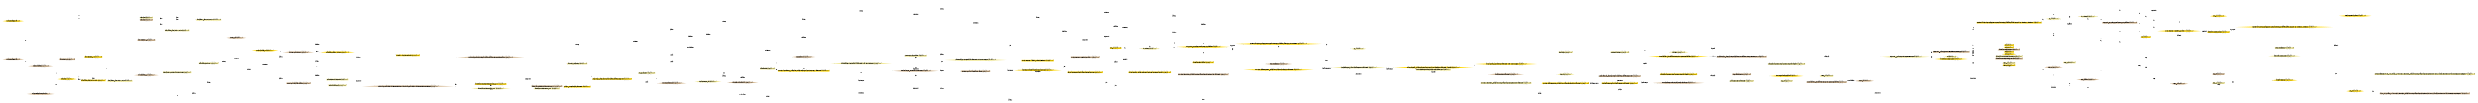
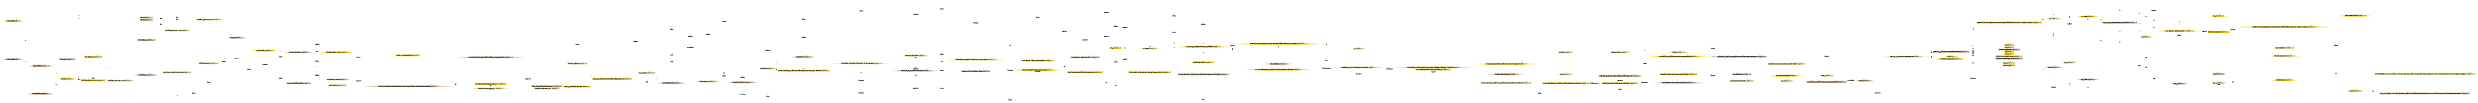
  digraph {
    rankdir=LR
    node [color=darkorange fillcolor=gold shape=folder style=filled]
    edge [color=brown style=dashed]
    n1 [color=brown fillcolor=khaki label="SubtaskIndexFlatMapper.workCompletedLatch.await(deadline.timeLeft().toMillis(),TimeUnit.MILLISECONDS)@@@17@@@['0', '1', '0']" shape=hexagon]
    n2 [color=purple label="Set<Tuple2<Integer,Integer>> actualResult = CollectionSink.getElementsSet()@@@18@@@['1', '1', '0']"]
    n3 [color=brown label="assertEquals(expectedResult,actualResult)@@@26@@@['1', '1', '0']"]
    n4 [color=purple fillcolor=tan label="Set<Tuple2<Integer,Integer>> expectedResult = new HashSet<>()@@@19@@@['1', '1', '0']"]
    n5 [color=blue fillcolor=tan label="sumAct += c@@@61@@@['0', '0', '1']" shape=hexagon]
    n6 [color=purple label="assertEquals(sumExp,sumAct)@@@73@@@['0', '0', '1']" shape=hexagon]
    n7 [color=brown fillcolor=tan label="sumExp *= parallelism2@@@63@@@['0', '0', '1']" shape=hexagon]
    n8 [color=purple label="jobID = null@@@74@@@['0', '0', '1']" shape=hexagon]
    n9 [color=brown fillcolor=tan label="CollectionSink.clearElementsSet()@@@27@@@['1', '1', '0']" shape=hexagon]
    n10 [color=brown label="int key = 0@@@20@@@['1', '1', '0']"]
    n11 [color=blue label="testSavepointRescalingKeyedState['1', '0', '0']" shape=hexagon]
    n12 [color=brown fillcolor=khaki label="boolean scaleOut@@@2@@@['1', '0', '0']"]
    n13 [color=blue fillcolor=tan label="boolean deriveMaxParallelism@@@2@@@['1', '1', '0']" shape=hexagon]
    n14 [color=purple fillcolor=tan label="final int numberKeys = 42@@@3@@@['1', '1', '0']"]
    n15 [fillcolor=khaki label="final int parallelism = scaleOut? numSlots / 2: numSlots@@@6@@@['1', '1', '0']"]
    n16 [fillcolor=khaki label="final int parallelism2 = scaleOut? numSlots: numSlots / 2@@@7@@@['1', '1', '0']"]
    n17 [color=blue label="int restoreMaxParallelism = deriveMaxParallelism? ExecutionJobVertex.VALUE_NOT_SET: maxParallelism@@@34@@@['0', '1', '0']" shape=hexagon]
    n18 [color=brown label="boolean scaleOut@@@2@@@['0', '0', '1']" shape=hexagon]
    n19 [color=purple fillcolor=tan label="int restoreMaxParallelism = deriveMaxParallelism? ExecutionJobVertex.VALUE_NOT_SET: maxParallelism@@@37@@@['1', '0', '0']"]
    n20 [color=brown label="final int parallelism = scaleOut? numSlots: numSlots / 2@@@3@@@['0', '0', '1']"]
-   n21 [fillcolor=khaki label="key < numberKeys@@@42@@@['0', '1', '0']" shape=hexagon]
+   n21 [label="key < numberKeys@@@42@@@['0', '1', '0']" shape=hexagon]
    n22 [color=purple label="expectedResult2.add(Tuple2.of(KeyGroupRangeAssignment.computeOperatorIndexForKeyGroup(maxParallelism,parallelism2,keyGroupIndex),key * (numberElements + numberElements2)))@@@45@@@['1', '1', '0']"]
    n23 [color=blue fillcolor=tan label="JobGraph jobGraph = createJobGraphWithKeyedState(parallelism,maxParallelism,numberKeys,numberElements,false,100)@@@13@@@['0', '1', '0']" shape=hexagon]
    n24 [color=brown fillcolor=tan label="JobGraph scaledJobGraph = createJobGraphWithKeyedState(parallelism2,restoreMaxParallelism,numberKeys,numberElements2,true,100)@@@35@@@['0', '1', '0']"]
    n25 [color=blue fillcolor=tan label="int sumAct = 0@@@47@@@['1', '1', '1']" shape=hexagon]
    n26 [fillcolor=khaki label="final JobID jobID = jobGraph.getJobID()@@@14@@@['1', '1', '0']"]
    n27 [color=purple fillcolor=khaki label="key < numberKeys@@@21@@@['1', '1', '0']" shape=hexagon]
    n28 [color=brown label="final int numberElements = 1000@@@4@@@['1', '1', '0']"]
    n29 [color=purple fillcolor=khaki label="Object cancellationResponse = Await.result(cancellationResponseFuture,deadline.timeLeft())@@@38@@@['1', '1', '1']" shape=hexagon]
    n30 [color=brown fillcolor=khaki label="assertTrue(cancellationResponse instanceof JobManagerMessages.CancellationSuccess)@@@39@@@['0', '0', '1']"]
    n31 [color=blue label="final String savepointPath = ((JobManagerMessages.TriggerSavepointSuccess)Await.result(savepointPathFuture,deadline.timeLeft())).savepointPath()@@@30@@@['1', '0', '0']" shape=hexagon]
    n32 [color=purple label="final String savepointPath = savepointPathFuture.get(deadline.timeLeft().toMillis(),TimeUnit.MILLISECONDS)@@@29@@@['0', '1', '0']" shape=hexagon]
    n33 [color=purple fillcolor=tan label="final int maxParallelism = 13@@@5@@@['0', '0', '1']" shape=hexagon]
    n34 [color=brown fillcolor=khaki label="FiniteDuration timeout = new FiniteDuration(3,TimeUnit.MINUTES)@@@6@@@['0', '0', '1']"]
    n35 [color=purple label="JobGraph jobGraph = createJobGraphWithOperatorState(parallelism,maxParallelism,checkpointMethod)@@@21@@@['0', '0', '1']"]
    n36 [fillcolor=tan label="JobGraph scaledJobGraph = createJobGraphWithOperatorState(parallelism2,maxParallelism,checkpointMethod)@@@42@@@['0', '0', '1']"]
    n37 [fillcolor=tan label="{if (jobID != null && jobManager != null) {Future<Object> jobRemovedFuture = jobManager.ask(new TestingJobManagerMessages.NotifyWhenJobRemoved(jobID),timeout)try {Await.ready(jobRemovedFuture,timeout)}catch (TimeoutException|InterruptedException ie) }}@@@76@@@['0', '0', '1']"]
    n38 [color=purple fillcolor=khaki label="Deadline deadline = timeout.fromNow()@@@7@@@['0', '0', '1']"]
    n39 [color=purple fillcolor=tan label="cluster.submitJobDetached(jobGraph)@@@23@@@['1', '0', '1']" shape=hexagon]
    n40 [color=brown fillcolor=khaki label="jobID = jobGraph.getJobID()@@@22@@@['0', '0', '1']"]
    n41 [color=purple label="scaledJobGraph.setSavepointRestoreSettings(SavepointRestoreSettings.forPath(savepointPath))@@@43@@@['0', '0', '1']"]
    n42 [color=blue label="cluster.submitJobAndWait(scaledJobGraph,false)@@@45@@@['0', '0', '1']" shape=hexagon]
    n43 [color=purple label="Future<Object> savepointPathFuture = jobManager.ask(new JobManagerMessages.TriggerSavepoint(jobID,Option.empty()),deadline.timeLeft())@@@27@@@['0', '0', '1']"]
    n44 [color=brown fillcolor=tan label="savepointResponse = Await.result(savepointPathFuture,waitingTime)@@@29@@@['0', '0', '1']"]
    n45 [fillcolor=tan label="FiniteDuration waitingTime = new FiniteDuration(10,TimeUnit.SECONDS)@@@28@@@['0', '0', '1']" shape=hexagon]
    n46 [color=blue label="assertTrue(savepointResponse instanceof JobManagerMessages.TriggerSavepointSuccess)@@@34@@@['0', '0', '1']"]
    n47 [color=brown label="savepointResponse instanceof JobManagerMessages.TriggerSavepointSuccess@@@30@@@['0', '0', '1']" shape=hexagon]
    n48 [fillcolor=tan label="int counterSize = Math.max(parallelism,parallelism2)@@@10@@@['1', '0', '1']"]
    n49 [fillcolor=khaki label="final int parallelism2 = scaleOut? numSlots / 2: numSlots@@@4@@@['0', '0', '1']"]
    n50 [color=blue label="Deadline deadline = Deadline.now().plus(timeout)@@@10@@@['0', '1', '0']" shape=hexagon]
    n51 [color=brown fillcolor=khaki label="ActorGateway jobManager = null@@@11@@@['1', '0', '0']"]
    n52 [fillcolor=tan label="checkpointMethod == OperatorCheckpointMethod.CHECKPOINTED_FUNCTION || checkpointMethod == OperatorCheckpointMethod.CHECKPOINTED_FUNCTION_BROADCAST@@@11@@@['1', '0', '1']" shape=hexagon]
    n53 [color=purple fillcolor=tan label="Await.ready(jobRemovedFuture,deadline.timeLeft())@@@40@@@['0', '0', '1']" shape=hexagon]
    n54 [color=blue fillcolor=khaki label="jobID = null@@@41@@@['0', '0', '1']" shape=hexagon]
    n55 [fillcolor=tan label="JobID jobID = null@@@8@@@['1', '1', '1']" shape=hexagon]
    n56 [fillcolor=khaki label="key++@@@43@@@['1', '1', '0']" shape=hexagon]
    n57 [color=purple label="assertEquals(expectedResult2,actualResult2)@@@51@@@['1', '0', '0']" shape=hexagon]
    n58 [fillcolor=tan label="int keyGroupIndex = KeyGroupRangeAssignment.assignToKeyGroup(key,maxParallelism)@@@44@@@['1', '1', '0']"]
    n59 [fillcolor=khaki label="{CollectionSink.clearElementsSet()if (jobID != null && jobManager != null) {Future<Object> jobRemovedFuture = jobManager.ask(new TestingJobManagerMessages.NotifyWhenJobRemoved(jobID),timeout)try {Await.ready(jobRemovedFuture,timeout)}catch (TimeoutException|InterruptedException ie) }}@@@53@@@['1', '0', '0']"]
    n60 [label="PartitionedStateSource.checkCorrectSnapshot@@@57@@@['1', '1', '1']"]
    n61 [label="expectedResult2.add(Tuple2.of(KeyGroupRangeAssignment.computeOperatorIndexForKeyGroup(maxParallelism,parallelism2,keyGroupIndex),key * (numberElements + numberElements2)))@@@49@@@['1', '0', '0']" shape=hexagon]
    n62 [fillcolor=tan label="checkpointMethod == OperatorCheckpointMethod.CHECKPOINTED_FUNCTION_BROADCAST@@@56@@@['1', '0', '1']"]
    n63 [color=purple label="int c@@@49@@@['1', '1', '1']"]
    n64 [color=brown label="Object cancellationResponse = Await.result(cancellationResponseFuture,deadline.timeLeft())@@@33@@@['1', '0', '0']"]
    n65 [color=blue fillcolor=tan label="assertTrue(cancellationResponse instanceof JobManagerMessages.CancellationSuccess)@@@34@@@['1', '0', '0']" shape=hexagon]
    n66 [fillcolor=khaki label="Await.ready(jobRemovedFuture,deadline.timeLeft())@@@35@@@['1', '0', '0']"]
    n67 [color=purple label="int c@@@69@@@['0', '0', '1']"]
    n68 [color=purple fillcolor=khaki label="deadline.hasTimeLeft()@@@26@@@['1', '0', '1']"]
    n69 [color=purple fillcolor=tan label="client.setDetached(true)@@@15@@@['0', '1', '0']" shape=hexagon]
    n70 [fillcolor=khaki label="SubtaskIndexFlatMapper.workCompletedLatch.await(deadline.timeLeft().toMillis(),TimeUnit.MILLISECONDS)@@@18@@@['1', '0', '0']" shape=hexagon]
    n71 [fillcolor=khaki label="client.submitJob(jobGraph,.getClassLoader())@@@16@@@['0', '1', '0']"]
    n72 [color=blue label="final String savepointPath = ((JobManagerMessages.TriggerSavepointSuccess)savepointResponse).savepointPath()@@@35@@@['0', '0', '1']"]
    n73 [color=purple label="int c@@@60@@@['0', '0', '1']"]
    n74 [fillcolor=tan label="jobID = scaledJobGraph.getJobID()@@@44@@@['0', '0', '1']"]
    n75 [fillcolor=tan label="testSavepointRescalingKeyedState['0', '1', '0']" shape=hexagon]
    n76 [fillcolor=tan label="boolean scaleOut@@@2@@@['0', '1', '0']"]
    n77 [label="PartitionedStateSourceListCheckpointed.checkCorrectSnapshot = new int((((@@@16@@@['0', '0', '1']"]
    n78 [fillcolor=tan label="PartitionedStateSourceListCheckpointed.checkCorrectRestore = new int((((@@@17@@@['0', '0', '1']"]
    n79 [color=blue label="jobManager = cluster.getLeaderGateway(deadline.timeLeft())@@@20@@@['0', '0', '1']"]
    n80 [fillcolor=khaki label="int sumExp = 0@@@46@@@['0', '0', '1']"]
    n81 [color=purple label="sumExp += c@@@58@@@['0', '0', '1']"]
    n82 [color=purple label="ClusterClient<?> client = cluster.getClusterClient()@@@11@@@['0', '1', '0']"]
    n83 [color=purple fillcolor=tan label="PartitionedStateSource.checkCorrectRestore@@@60@@@['0', '0', '1']"]
    n84 [fillcolor=khaki label="{CollectionSink.clearElementsSet()}@@@49@@@['0', '1', '0']"]
    n85 [fillcolor=tan label="Duration timeout = Duration.ofMinutes(3)@@@9@@@['0', '1', '0']" shape=hexagon]
    n86 [label="int keyGroupIndex = KeyGroupRangeAssignment.assignToKeyGroup(key,maxParallelism)@@@23@@@['1', '1', '0']" shape=hexagon]
    n87 [color=brown label="expectedResult.add(Tuple2.of(KeyGroupRangeAssignment.computeOperatorIndexForKeyGroup(maxParallelism,parallelism,keyGroupIndex),numberElements * key))@@@24@@@['1', '1', '0']" shape=hexagon]
    n88 [color=brown label="ActorGateway jobManager = null@@@9@@@['1', '0', '1']" shape=hexagon]
    n89 [color=blue fillcolor=tan label="Future<Object> jobRemovedFuture = jobManager.ask(new TestingJobManagerMessages.NotifyWhenJobRemoved(jobID),deadline.timeLeft())@@@36@@@['0', '0', '1']"]
    n90 [color=blue label="Future<Object> cancellationResponseFuture = jobManager.ask(new JobManagerMessages.CancelJob(jobID),deadline.timeLeft())@@@37@@@['0', '0', '1']" shape=hexagon]
    n91 [color=purple fillcolor=khaki label="sumAct += c@@@53@@@['0', '0', '1']"]
    n92 [fillcolor=khaki label="checkpointMethod == OperatorCheckpointMethod.CHECKPOINTED_FUNCTION@@@48@@@['1', '1', '1']" shape=hexagon]
    n93 [fillcolor=khaki label="scaledJobGraph.setSavepointRestoreSettings(SavepointRestoreSettings.forPath(savepointPath))@@@36@@@['0', '1', '0']"]
    n94 [fillcolor=tan label="final int numberElements2 = 500@@@5@@@['1', '1', '0']"]
    n95 [color=brown fillcolor=tan label="sumExp += c@@@50@@@['1', '0', '1']" shape=hexagon]
    n96 [color=blue fillcolor=khaki label="Object savepointResponse = null@@@24@@@['0', '0', '1']" shape=hexagon]
    n97 [color=brown fillcolor=tan label="StateSourceBase.workStartedLatch.await()@@@25@@@['1', '0', '1']" shape=hexagon]
    n98 [color=blue fillcolor=khaki label="client.cancel(jobID)@@@30@@@['0', '1', '0']"]
    n99 [color=brown fillcolor=tan label="testSavepointRescalingPartitionedOperatorState['0', '0', '1']" shape=hexagon]
    n100 [color=blue fillcolor=khaki label="OperatorCheckpointMethod checkpointMethod@@@2@@@['0', '0', '1']"]
    n101 [color=blue label="Future<Object> cancellationResponseFuture = jobManager.ask(new JobManagerMessages.CancelJob(jobID),deadline.timeLeft())@@@32@@@['1', '0', '0']"]
    n102 [color=brown fillcolor=khaki label="Future<Object> jobRemovedFuture = jobManager.ask(new TestingJobManagerMessages.NotifyWhenJobRemoved(jobID),deadline.timeLeft())@@@31@@@['1', '0', '0']"]
    n103 [color=purple fillcolor=khaki label="!getRunningJobs(client).isEmpty()@@@31@@@['0', '1', '0']"]
    n104 [color=brown fillcolor=khaki label="PartitionedStateSource.checkCorrectRestore = new int((((@@@13@@@['0', '0', '1']"]
    n105 [color=brown fillcolor=khaki label="PartitionedStateSource.checkCorrectSnapshot = new int((((@@@12@@@['0', '0', '1']" shape=hexagon]
    n106 [color=purple label="int key = 0@@@41@@@['0', '1', '0']" shape=hexagon]
    n107 [color=blue label="int c@@@57@@@['0', '0', '1']"]
    n108 [fillcolor=khaki label="sumAct += c@@@70@@@['0', '0', '1']"]
    n109 [label="int c@@@66@@@['0', '0', '1']" shape=hexagon]
    n110 [color=brown fillcolor=khaki label="PartitionedStateSourceListCheckpointed.checkCorrectRestore@@@69@@@['0', '0', '1']"]
    n111 [color=blue fillcolor=khaki label="sumExp += c@@@67@@@['0', '0', '1']"]
    n112 [color=brown fillcolor=tan label="PartitionedStateSourceListCheckpointed.checkCorrectSnapshot@@@66@@@['0', '0', '1']"]
    n113 [color=blue fillcolor=khaki label="key++@@@22@@@['1', '1', '0']" shape=hexagon]
    n114 [fillcolor=khaki label="int c@@@52@@@['0', '0', '1']" shape=hexagon]
    n115 [color=brown fillcolor=khaki label="PartitionedStateSource.checkCorrectRestore@@@52@@@['1', '0', '1']" shape=hexagon]
    n116 [color=brown label="PartitionedStateSource.checkCorrectSnapshot@@@49@@@['0', '0', '1']" shape=hexagon]
    n117 [color=blue label="Set<Tuple2<Integer,Integer>> expectedResult2 = new HashSet<>()@@@40@@@['0', '1', '0']" shape=hexagon]
    n118 [color=purple fillcolor=tan label="jobID = null@@@42@@@['1', '0', '0']"]
    n119 [fillcolor=khaki label="jobID = null@@@36@@@['1', '0', '0']"]
    n120 [color=blue fillcolor=khaki label="Thread.sleep(50)@@@32@@@['0', '1', '0']" shape=hexagon]
    n1 -> n2 [style=solid]
    n2 -> n3 [label=actualResult]
    n2 -> n4 [color=black]
    n3 -> n9 [color=darkgreen style=solid]
    n4 -> n3 [color=black label=expectedResult]
    n4 -> n10 [color=darkgreen]
    n5 -> n6 [color=darkgreen label=sumAct style=solid]
    n5 -> n7 [style=solid]
    n6 -> n8 [color=gray40 style=solid]
    n7 -> n6 [color=darkgreen label=sumExp]
    n7 -> n6 [style=solid]
    n8 -> n37 [color=black label=jobID]
    n8 -> n37 [color=black style=solid]
    n9 -> n29 [color=darkgreen style=solid]
    n10 -> n27 [color=gray40 style=solid]
    n10 -> n27 [color=darkgreen label=key style=solid]
    n10 -> n86 [label=key style=solid]
    n10 -> n87 [color=darkgreen label=key]
    n10 -> n113 [color=gray40 label=key]
    n11 -> n12 [color=darkgreen label=true]
    n11 -> n13 [color=black label=true style=solid]
    n11 -> n14 [color=darkgreen style=solid]
    n12 -> n15 [label=scaleOut]
    n12 -> n16 [color=black label=scaleOut style=solid]
    n13 -> n17 [color=gray40 label=deriveMaxParallelism]
    n13 -> n18 [color=gray40 label=key]
    n13 -> n19 [color=black label=deriveMaxParallelism]
    n14 -> n20 [color=gray40 label=0]
    n14 -> n21 [color=gray40 label=numberKeys style=solid]
    n14 -> n22 [color=black label=numberKeys]
    n14 -> n23 [label=numberKeys style=solid]
    n14 -> n24 [color=darkgreen label=numberKeys]
    n14 -> n25 [label=numberKeys style=solid]
    n14 -> n26 [label=numberKeys style=solid]
    n14 -> n27 [label=numberKeys style=solid]
    n14 -> n28 [color=black style=solid]
    n15 -> n16
    n15 -> n23 [color=gray40 label=parallelism style=solid]
    n15 -> n26 [label=parallelism]
    n15 -> n87 [label=parallelism]
    n16 -> n22 [color=gray40 label=parallelism2]
    n16 -> n24 [color=black label=parallelism2 style=solid]
    n16 -> n25 [color=darkgreen label=parallelism2]
    n16 -> n55 [style=solid]
    n16 -> n61 [color=black label=parallelism2 style=solid]
    n17 -> n24 [color=black]
    n17 -> n24 [color=gray40 label=restoreMaxParallelism style=solid]
    n18 -> n20 [color=gray40 label=scaleOut style=solid]
    n18 -> n49 [color=darkgreen label=scaleOut style=solid]
    n19 -> n25 [color=darkgreen]
    n19 -> n25 [label=restoreMaxParallelism]
    n20 -> n35 [color=gray40 label=parallelism style=solid]
    n20 -> n48 [color=darkgreen label=parallelism]
    n20 -> n49 [color=darkgreen]
    n21 -> n22 [color=gray40 label=true]
    n21 -> n56 [color=darkgreen label=true]
    n21 -> n58 [color=gray40 label=true]
    n21 -> n58 [color=darkgreen style=solid]
    n21 -> n60 [color=darkgreen]
    n22 -> n56
    n22 -> n57 [color=darkgreen]
    n22 -> n60 [color=darkgreen]
    n22 -> n60 [color=darkgreen label=true style=solid]
    n22 -> n61 [label=true style=solid]
    n22 -> n62 [label=true style=solid]
    n23 -> n26 [style=solid]
    n23 -> n71 [color=black label=jobGraph style=solid]
    n24 -> n92 [label=scaledJobGraph style=solid]
    n24 -> n93 [color=black]
    n25 -> n92
    n25 -> n95 [color=black label=scaledJobGraph style=solid]
    n26 -> n29 [color=gray40 label=jobID]
    n26 -> n35 [label=0]
    n26 -> n68 [color=black label=jobGraph style=solid]
    n26 -> n69 [color=darkgreen style=solid]
    n26 -> n97 [color=black style=solid]
    n26 -> n98 [label=jobID]
    n27 -> n3 [style=solid]
    n27 -> n86 [style=solid]
    n27 -> n86 [color=black label=true]
    n27 -> n87 [color=black label=true]
    n27 -> n113 [color=darkgreen label=true style=solid]
    n28 -> n22 [color=gray40 label=numberElements style=solid]
    n28 -> n23 [color=darkgreen label=numberElements style=solid]
    n28 -> n26 [color=darkgreen label=numberElements style=solid]
    n28 -> n49 [color=black label=0 style=solid]
    n28 -> n61 [label=numberElements style=solid]
    n28 -> n87 [color=black label=numberElements]
    n28 -> n94 [style=solid]
    n29 -> n30 [color=gray40]
    n29 -> n30 [label=cancellationResponse]
    n29 -> n31 [color=darkgreen style=solid]
    n29 -> n32 [color=gray40 style=solid]
    n30 -> n53 [color=black]
    n31 -> n32 [color=black label=0 style=solid]
    n31 -> n92 [label=savepointPath style=solid]
    n31 -> n102 [color=black style=solid]
    n32 -> n93 [color=darkgreen label=savepointPath]
    n32 -> n98 [color=darkgreen]
    n33 -> n34 [color=darkgreen]
    n33 -> n35 [label=maxParallelism style=solid]
    n33 -> n36 [color=darkgreen label=maxParallelism]
    n34 -> n37 [label=timeout style=solid]
    n34 -> n38
    n35 -> n39 [label=jobGraph]
    n35 -> n40 [color=gray40 style=solid]
    n36 -> n41 [color=gray40 style=solid]
    n36 -> n42 [color=darkgreen label=scaledJobGraph]
    n38 -> n55 [color=black style=solid]
    n39 -> n26 [color=darkgreen]
    n39 -> n59 [label=jobManager]
    n39 -> n96 [color=black]
    n40 -> n39 [color=black style=solid]
    n40 -> n43 [label=jobID]
    n40 -> n89 [color=gray40 label=jobID]
    n40 -> n90 [color=darkgreen label=jobID]
    n41 -> n74
    n42 -> n80 [color=gray40 style=solid]
    n43 -> n44 [color=gray40 label=savepointPathFuture style=solid]
    n43 -> n45 [color=darkgreen style=solid]
    n44 -> n46 [color=black label=savepointResponse style=solid]
    n44 -> n47 [color=gray40]
    n44 -> n47 [label=savepointResponse style=solid]
    n45 -> n44 [color=gray40 label=waitingTime]
    n45 -> n44 [color=gray40]
    n46 -> n72 [color=darkgreen style=solid]
    n47 -> n46
    n47 -> n68 [color=darkgreen style=solid]
    n48 -> n50 [color=gray40 label=0]
    n48 -> n51
    n48 -> n52 [color=darkgreen]
    n49 -> n7 [label=parallelism2]
    n49 -> n33 [color=darkgreen style=solid]
    n49 -> n36 [color=black label=parallelism2]
    n49 -> n48 [label=parallelism2 style=solid]
    n50 -> n82 [color=darkgreen]
    n51 -> n52
    n52 -> n39 [color=black]
    n52 -> n77 [label=false style=solid]
    n52 -> n77
    n52 -> n78 [color=darkgreen label=false style=solid]
    n52 -> n104 [label=true]
    n52 -> n105 [color=darkgreen label=true]
    n52 -> n105
    n53 -> n54 [color=gray40 style=solid]
    n54 -> n36 [color=black style=solid]
    n55 -> n17 [color=darkgreen label=maxParallelism style=solid]
    n55 -> n19 [label=maxParallelism]
    n55 -> n22 [color=black label=maxParallelism style=solid]
    n55 -> n23 [color=gray40 label=maxParallelism style=solid]
    n55 -> n26 [label=maxParallelism style=solid]
    n55 -> n58 [label=maxParallelism]
    n55 -> n60 [color=gray40 label=maxParallelism]
    n55 -> n61 [color=darkgreen label=maxParallelism]
    n55 -> n85 [color=gray40 style=solid]
    n55 -> n86 [color=darkgreen label=maxParallelism]
    n55 -> n87 [label=maxParallelism]
    n55 -> n88 [color=gray40 style=solid]
    n56 -> n21 [label=key style=solid]
    n56 -> n21 [style=solid]
    n56 -> n22 [label=key]
    n56 -> n57 [color=black label=expectedResult2]
    n56 -> n58 [label=key]
    n56 -> n58 [color=black]
    n57 -> n59 [color=gray40]
    n58 -> n22 [color=black style=solid]
    n58 -> n22 [color=gray40 label=key]
    n58 -> n22 [color=gray40 label=keyGroupIndex]
    n58 -> n60 [color=darkgreen label=key style=solid]
    n58 -> n61 [color=black label=key style=solid]
    n58 -> n62 [color=darkgreen label=key]
    n58 -> n63 [color=darkgreen label=0 style=solid]
    n60 -> n61 [color=black]
    n60 -> n61 [color=darkgreen label=keyGroupIndex style=solid]
    n60 -> n84 [style=solid]
    n61 -> n62 [color=black]
    n62 -> n5 [label=true]
    n62 -> n7 [label=true style=solid]
    n62 -> n22 [color=gray40 style=solid]
    n62 -> n22 [label=key style=solid]
    n62 -> n60 [color=gray40 label=key]
    n62 -> n60 [color=darkgreen label=true]
    n62 -> n61 [color=darkgreen label=key style=solid]
    n62 -> n67 [color=darkgreen label=false]
    n62 -> n73 [color=black label=true]
    n62 -> n81 [color=black]
    n62 -> n81 [color=gray40 label=true style=solid]
    n62 -> n83 [color=black label=true]
    n62 -> n107 [color=black label=true style=solid]
    n62 -> n108 [color=gray40 label=true style=solid]
    n62 -> n109 [color=black label=false style=solid]
    n62 -> n110 [label=false style=solid]
    n62 -> n111 [color=gray40 style=solid]
    n62 -> n111 [label=true]
    n62 -> n112 [color=black label=false style=solid]
    n63 -> n60 [color=gray40 label=actualResult2 style=solid]
    n63 -> n95
    n63 -> n117 [style=solid]
    n64 -> n65 [color=gray40 label=cancellationResponse]
    n64 -> n65 [color=darkgreen]
    n65 -> n66 [color=darkgreen style=solid]
    n66 -> n119 [color=gray40 style=solid]
    n68 -> n43 [color=black label=true style=solid]
    n68 -> n43 [color=gray40]
    n68 -> n44 [color=darkgreen label=true]
    n68 -> n45 [color=gray40 label=true style=solid]
    n68 -> n46 [color=black]
    n68 -> n47 [color=black label=true]
    n68 -> n69 [color=black label=0 style=solid]
    n68 -> n70 [color=darkgreen]
    n69 -> n71 [color=black]
    n70 -> n2 [color=gray40]
    n71 -> n1
    n72 -> n41 [label=savepointPath]
    n72 -> n89 [color=black]
    n74 -> n42 [color=gray40]
    n75 -> n13 [color=gray40 label=true]
    n75 -> n14 [color=gray40]
    n75 -> n76 [color=gray40 label=true]
    n76 -> n15 [color=gray40 label=scaleOut style=solid]
    n76 -> n16 [label=scaleOut]
    n77 -> n78 [color=darkgreen style=solid]
    n78 -> n79
    n79 -> n35 [style=solid]
    n79 -> n37 [color=darkgreen label=jobManager]
    n80 -> n25 [color=black style=solid]
    n81 -> n5 [color=gray40]
    n82 -> n23 [color=gray40 style=solid]
    n85 -> n50
    n85 -> n50 [color=gray40 label=timeout style=solid]
    n86 -> n87 [label=keyGroupIndex style=solid]
    n86 -> n87 [color=black]
    n87 -> n113 [color=darkgreen]
    n88 -> n48 [color=black style=solid]
    n88 -> n59 [color=gray40 label=timeout style=solid]
    n88 -> n85 [color=gray40 label=0]
    n89 -> n37 [color=gray40 label=jobRemovedFuture]
    n89 -> n53 [label=jobRemovedFuture style=solid]
    n89 -> n90 [color=gray40 style=solid]
    n90 -> n29 [color=black label=cancellationResponseFuture style=solid]
    n90 -> n29 [color=black]
    n91 -> n6 [color=darkgreen label=sumAct style=solid]
    n91 -> n6 [color=darkgreen]
    n92 -> n62 [color=darkgreen label=false style=solid]
    n92 -> n62 [color=black]
    n92 -> n63 [color=darkgreen label=true style=solid]
    n92 -> n63 [color=gray40]
    n92 -> n91 [color=gray40 label=true]
    n92 -> n95 [color=gray40 style=solid]
    n92 -> n95 [color=black label=true style=solid]
    n92 -> n114 [color=gray40 label=true style=solid]
    n92 -> n115 [color=gray40 label=true style=solid]
    n92 -> n116 [color=gray40 label=true]
    n93 -> n25 [color=black style=solid]
    n94 -> n15 [color=black]
    n94 -> n22 [color=gray40 label=numberElements2 style=solid]
    n94 -> n24 [color=gray40 label=numberElements2 style=solid]
    n94 -> n25 [color=black label=numberElements2 style=solid]
    n94 -> n61 [color=darkgreen label=numberElements2 style=solid]
    n95 -> n6 [color=gray40 label=sumExp style=solid]
    n95 -> n91
    n95 -> n92 [label=0]
    n95 -> n118 [color=black style=solid]
    n96 -> n46 [color=gray40 label=savepointResponse style=solid]
    n96 -> n97 [color=black]
    n97 -> n26 [color=darkgreen label=0 style=solid]
    n97 -> n29 [color=gray40 label=jobID style=solid]
    n97 -> n68 [style=solid]
    n97 -> n101 [color=black label=jobID]
    n97 -> n102 [label=jobID style=solid]
    n98 -> n103 [color=black]
    n99 -> n18 [color=black label=true]
    n99 -> n20 [color=darkgreen]
    n99 -> n100 [color=gray40 label=true]
    n100 -> n35 [color=darkgreen label=checkpointMethod]
    n100 -> n36 [label=checkpointMethod style=solid]
    n100 -> n52 [label=checkpointMethod]
    n100 -> n62 [label=checkpointMethod]
    n100 -> n92 [color=gray40 label=checkpointMethod style=solid]
    n101 -> n64 [color=darkgreen]
    n101 -> n64 [color=black label=cancellationResponseFuture style=solid]
    n102 -> n59 [color=gray40 label=jobRemovedFuture]
    n102 -> n66 [color=black label=jobRemovedFuture]
    n102 -> n101 [color=black style=solid]
    n103 -> n17
    n103 -> n120 [label=true style=solid]
    n103 -> n120 [color=gray40]
    n104 -> n79 [color=darkgreen]
    n105 -> n104 [color=darkgreen style=solid]
    n106 -> n21 [color=gray40 style=solid]
    n106 -> n21 [color=black label=key]
    n106 -> n22 [label=key]
    n106 -> n56 [label=key]
    n106 -> n58 [color=gray40 label=key style=solid]
    n108 -> n6 [color=black label=sumAct style=solid]
    n108 -> n6 [color=darkgreen style=solid]
    n111 -> n6 [color=black label=sumExp style=solid]
    n111 -> n108 [style=solid]
    n113 -> n27 [color=gray40 style=solid]
    n113 -> n27 [color=black label=key]
    n113 -> n86 [color=darkgreen label=key]
    n113 -> n87 [color=darkgreen label=key style=solid]
    n115 -> n56 [color=darkgreen]
    n115 -> n57 [color=black label=actualResult2]
    n117 -> n60 [label=expectedResult2 style=solid]
    n117 -> n106 [color=gray40 style=solid]
    n118 -> n59 [label=jobID]
    n118 -> n80 [color=darkgreen label=0]
    n118 -> n115 [color=gray40]
    n119 -> n19 [color=darkgreen style=solid]
    n120 -> n103 [style=solid]
  }
